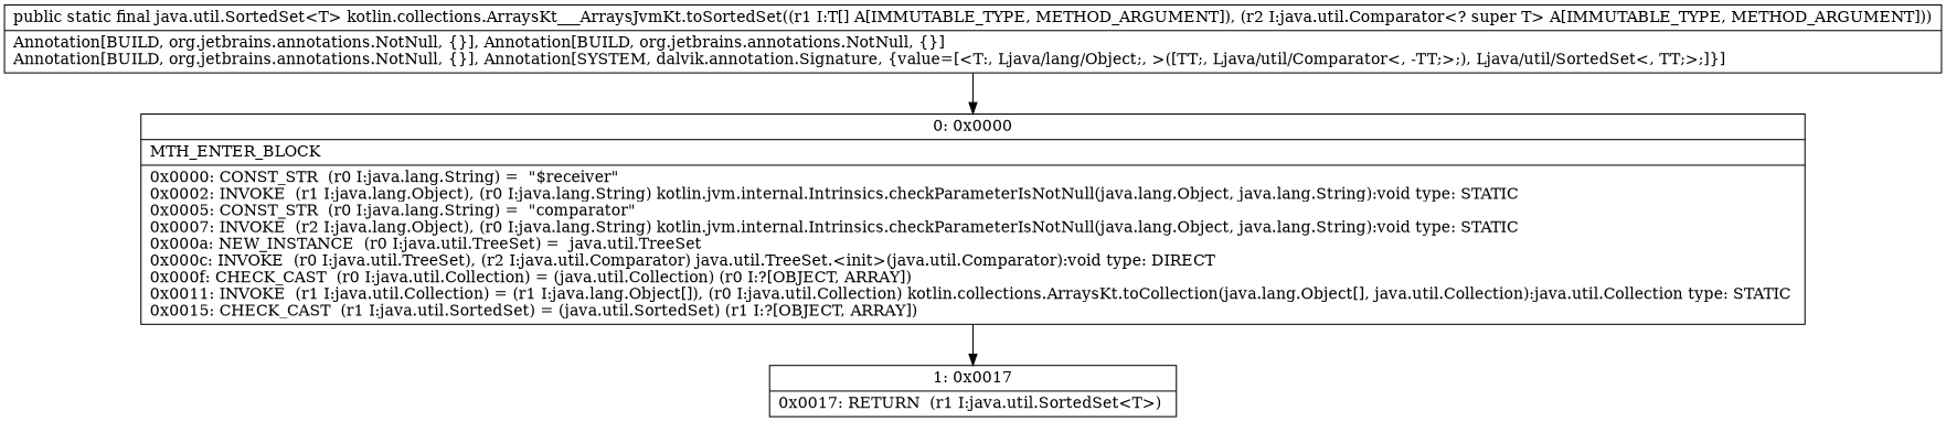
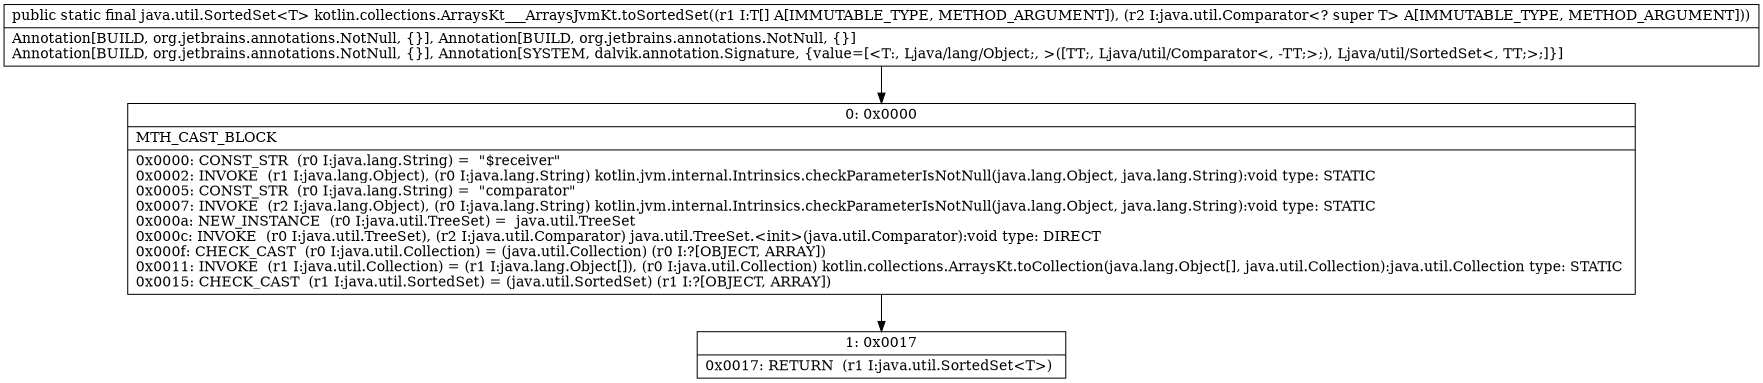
  digraph {
    node [shape=record]
-   n1 [label="{0\:\ 0x0000|MTH_ENTER_BLOCK\l|0x0000: CONST_STR  (r0 I:java.lang.String) =  \"$receiver\" \l0x0002: INVOKE  (r1 I:java.lang.Object), (r0 I:java.lang.String) kotlin.jvm.internal.Intrinsics.checkParameterIsNotNull(java.lang.Object, java.lang.String):void type: STATIC \l0x0005: CONST_STR  (r0 I:java.lang.String) =  \"comparator\" \l0x0007: INVOKE  (r2 I:java.lang.Object), (r0 I:java.lang.String) kotlin.jvm.internal.Intrinsics.checkParameterIsNotNull(java.lang.Object, java.lang.String):void type: STATIC \l0x000a: NEW_INSTANCE  (r0 I:java.util.TreeSet) =  java.util.TreeSet \l0x000c: INVOKE  (r0 I:java.util.TreeSet), (r2 I:java.util.Comparator) java.util.TreeSet.\<init\>(java.util.Comparator):void type: DIRECT \l0x000f: CHECK_CAST  (r0 I:java.util.Collection) = (java.util.Collection) (r0 I:?[OBJECT, ARRAY]) \l0x0011: INVOKE  (r1 I:java.util.Collection) = (r1 I:java.lang.Object[]), (r0 I:java.util.Collection) kotlin.collections.ArraysKt.toCollection(java.lang.Object[], java.util.Collection):java.util.Collection type: STATIC \l0x0015: CHECK_CAST  (r1 I:java.util.SortedSet) = (java.util.SortedSet) (r1 I:?[OBJECT, ARRAY]) \l}"]
+   n1 [label="{0\:\ 0x0000|MTH_CAST_BLOCK\l|0x0000: CONST_STR  (r0 I:java.lang.String) =  \"$receiver\" \l0x0002: INVOKE  (r1 I:java.lang.Object), (r0 I:java.lang.String) kotlin.jvm.internal.Intrinsics.checkParameterIsNotNull(java.lang.Object, java.lang.String):void type: STATIC \l0x0005: CONST_STR  (r0 I:java.lang.String) =  \"comparator\" \l0x0007: INVOKE  (r2 I:java.lang.Object), (r0 I:java.lang.String) kotlin.jvm.internal.Intrinsics.checkParameterIsNotNull(java.lang.Object, java.lang.String):void type: STATIC \l0x000a: NEW_INSTANCE  (r0 I:java.util.TreeSet) =  java.util.TreeSet \l0x000c: INVOKE  (r0 I:java.util.TreeSet), (r2 I:java.util.Comparator) java.util.TreeSet.\<init\>(java.util.Comparator):void type: DIRECT \l0x000f: CHECK_CAST  (r0 I:java.util.Collection) = (java.util.Collection) (r0 I:?[OBJECT, ARRAY]) \l0x0011: INVOKE  (r1 I:java.util.Collection) = (r1 I:java.lang.Object[]), (r0 I:java.util.Collection) kotlin.collections.ArraysKt.toCollection(java.lang.Object[], java.util.Collection):java.util.Collection type: STATIC \l0x0015: CHECK_CAST  (r1 I:java.util.SortedSet) = (java.util.SortedSet) (r1 I:?[OBJECT, ARRAY]) \l}"]
    n2 [label="{1\:\ 0x0017|0x0017: RETURN  (r1 I:java.util.SortedSet\<T\>) \l}"]
    n3 [label="{public static final java.util.SortedSet\<T\> kotlin.collections.ArraysKt___ArraysJvmKt.toSortedSet((r1 I:T[] A[IMMUTABLE_TYPE, METHOD_ARGUMENT]), (r2 I:java.util.Comparator\<? super T\> A[IMMUTABLE_TYPE, METHOD_ARGUMENT]))  | Annotation[BUILD, org.jetbrains.annotations.NotNull, \{\}], Annotation[BUILD, org.jetbrains.annotations.NotNull, \{\}]\lAnnotation[BUILD, org.jetbrains.annotations.NotNull, \{\}], Annotation[SYSTEM, dalvik.annotation.Signature, \{value=[\<T:, Ljava\/lang\/Object;, \>([TT;, Ljava\/util\/Comparator\<, \-TT;\>;), Ljava\/util\/SortedSet\<, TT;\>;]\}]\l}"]
    n1 -> n2
    n3 -> n1
  }
